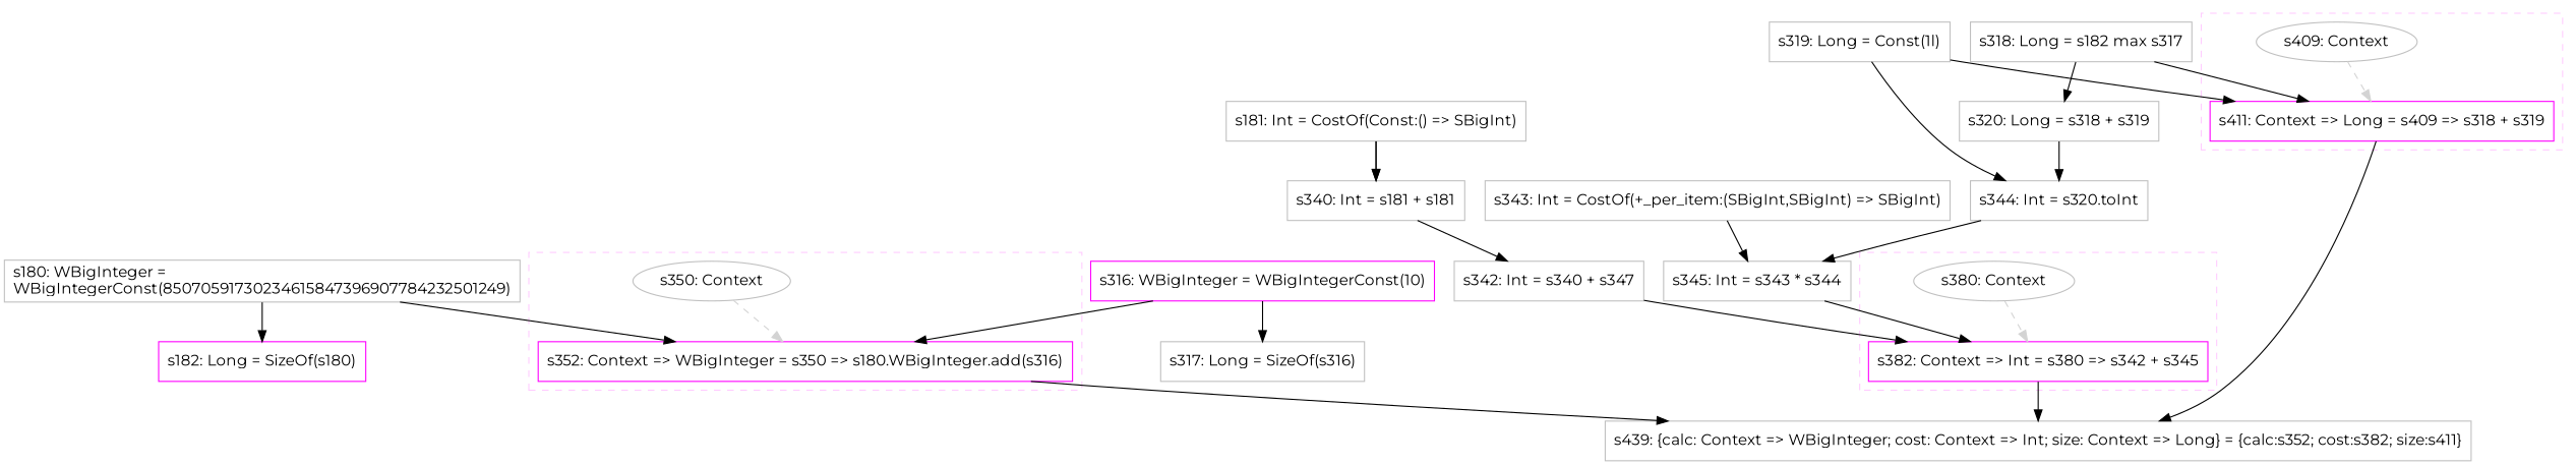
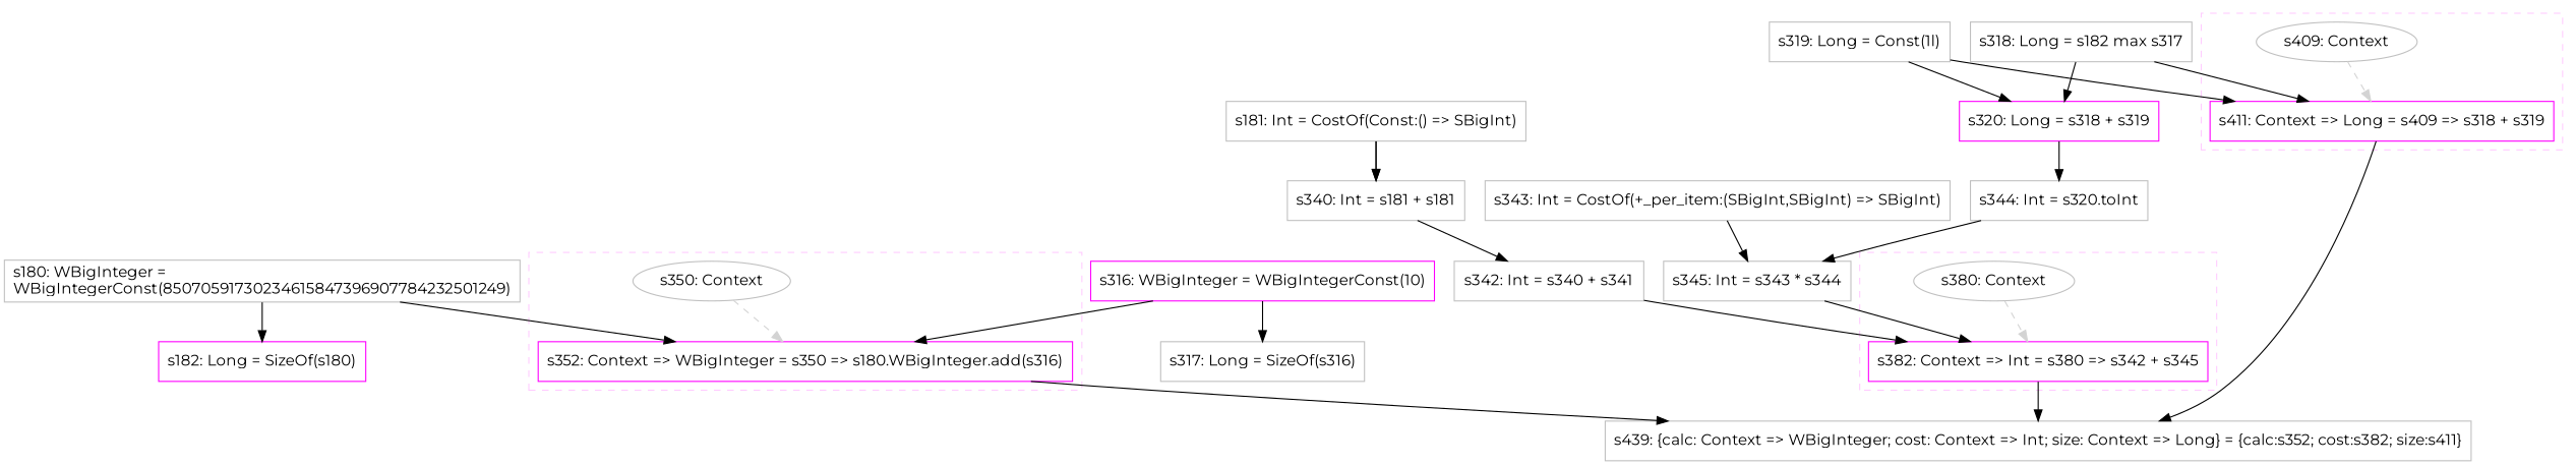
  digraph {
    concentrate=true
    fontname=Montserrat
    node [color=gray fillcolor=white fontname=Montserrat shape=box style=filled]
    edge [fontname=Montserrat style=solid]
    n1 [label="s350: Context" shape=oval]
    n2 [color=magenta label="s352: Context => WBigInteger = s350 => s180.WBigInteger.add(s316)"]
    n3 [label="s380: Context" shape=oval]
    n4 [color=magenta label="s382: Context => Int = s380 => s342 + s345"]
    n5 [label="s409: Context" shape=oval]
    n6 [color=magenta label="s411: Context => Long = s409 => s318 + s319"]
    n7 [label="s439: {calc: Context => WBigInteger; cost: Context => Int; size: Context => Long} = {calc:s352; cost:s382; size:s411}"]
    n8 [label="s180: WBigInteger =\lWBigIntegerConst(85070591730234615847396907784232501249)\l"]
    n9 [color=magenta label="s182: Long = SizeOf(s180)"]
    n10 [color=magenta label="s316: WBigInteger = WBigIntegerConst(10)"]
    n11 [label="s317: Long = SizeOf(s316)"]
    n12 [label="s181: Int = CostOf(Const:() => SBigInt)"]
    n13 [label="s340: Int = s181 + s181"]
-   n14 [label="s342: Int = s340 + s347"]
+   n14 [label="s342: Int = s340 + s341"]
    n15 [label="s343: Int = CostOf(+_per_item:(SBigInt,SBigInt) => SBigInt)"]
    n16 [label="s345: Int = s343 * s344"]
    n17 [label="s318: Long = s182 max s317"]
-   n18 [label="s320: Long = s318 + s319"]
+   n18 [color=magenta label="s320: Long = s318 + s319"]
    n19 [label="s344: Int = s320.toInt"]
    n20 [label="s319: Long = Const(1l)"]
    subgraph cluster_1 {
      color="#FFCCFF"
      style=dashed
      subgraph sub_2 {
        color="#FFCCFF"
        rank=source
        style=dashed
        n1
      }
      subgraph sub_3 {
        color="#FFCCFF"
        rank=sink
        style=dashed
        n2
      }
    }
    subgraph cluster_4 {
      color="#FFCCFF"
      style=dashed
      subgraph sub_5 {
        color="#FFCCFF"
        rank=source
        style=dashed
        n3
      }
      subgraph sub_6 {
        color="#FFCCFF"
        rank=sink
        style=dashed
        n4
      }
    }
    subgraph cluster_7 {
      color="#FFCCFF"
      style=dashed
      subgraph sub_8 {
        color="#FFCCFF"
        rank=source
        style=dashed
        n5
      }
      subgraph sub_9 {
        color="#FFCCFF"
        rank=sink
        style=dashed
        n6
      }
    }
    n1 -> n2 [color=lightgray style=dashed weight=0]
    n2 -> n7
    n3 -> n4 [color=lightgray style=dashed weight=0]
    n4 -> n7
    n5 -> n6 [color=lightgray style=dashed weight=0]
    n6 -> n7
    n8 -> n2
    n8 -> n9
    n10 -> n2
    n10 -> n11
    n12 -> n13
    n12 -> n13
    n13 -> n14
    n14 -> n4
    n15 -> n16
    n16 -> n4
    n17 -> n6
    n17 -> n18
    n18 -> n19
    n19 -> n16
    n20 -> n6
-   n20 -> n19
+   n20 -> n18
  }
